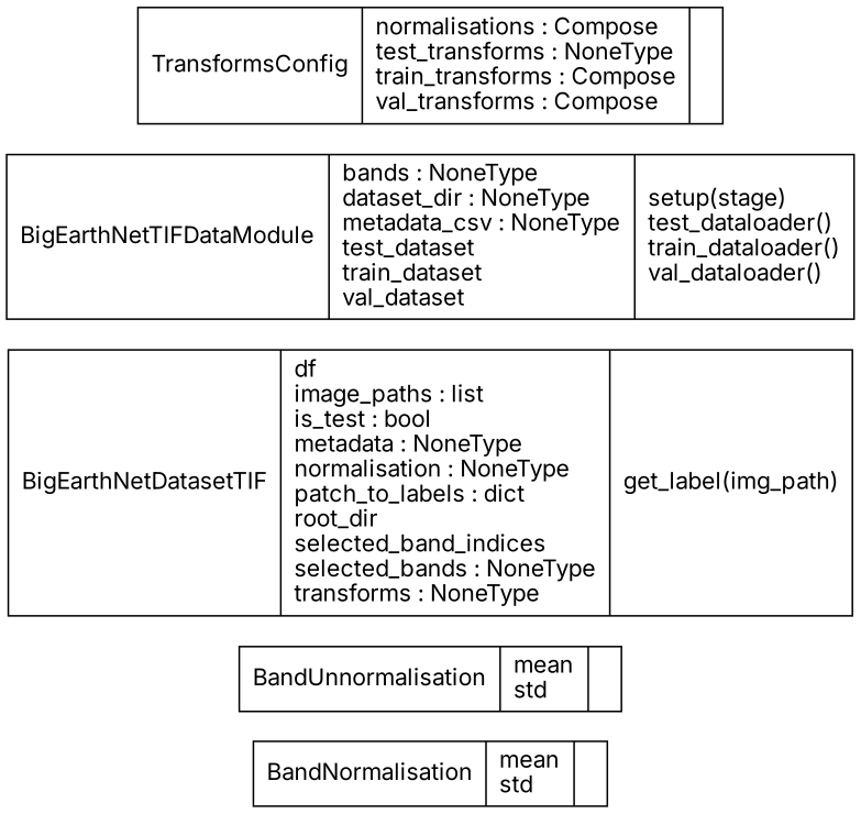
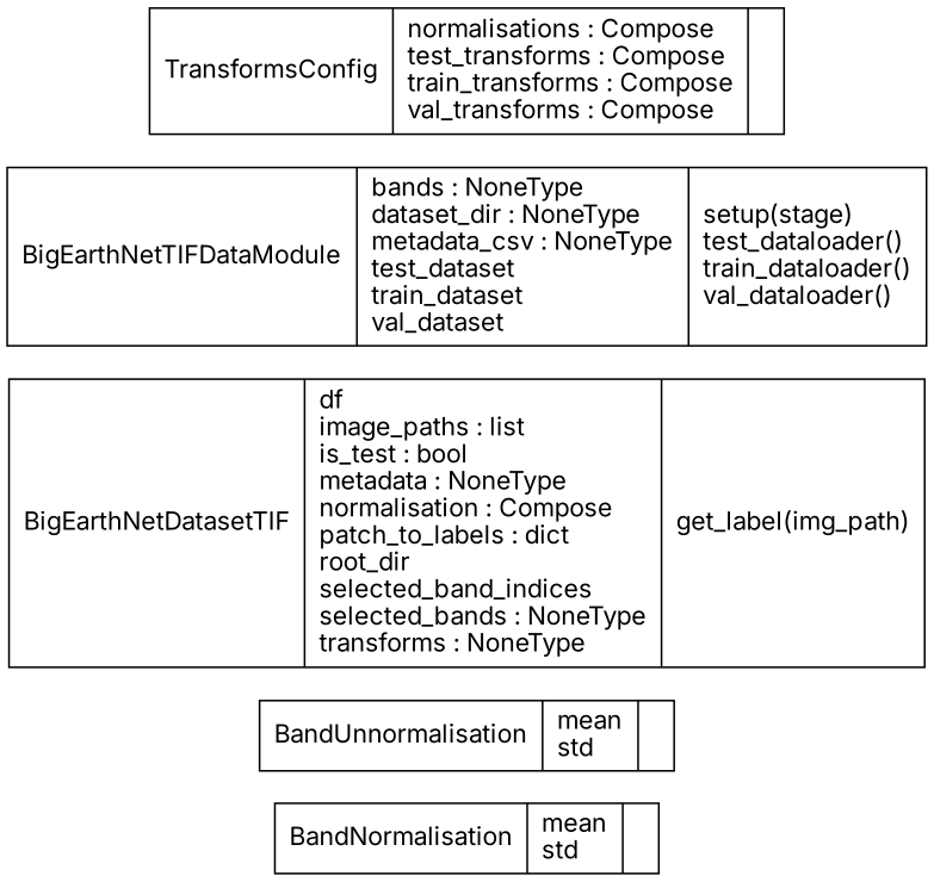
  digraph {
    rankdir=LR
    fontname=Inter
    node [color=black fontcolor=black shape=record style=solid fontname=Inter]
    n1 [label=<{BandNormalisation|mean<br ALIGN="LEFT"/>std<br ALIGN="LEFT"/>|}>]
    n2 [label=<{BandUnnormalisation|mean<br ALIGN="LEFT"/>std<br ALIGN="LEFT"/>|}>]
-   n3 [label=<{BigEarthNetDatasetTIF|df<br ALIGN="LEFT"/>image_paths : list<br ALIGN="LEFT"/>is_test : bool<br ALIGN="LEFT"/>metadata : NoneType<br ALIGN="LEFT"/>normalisation : NoneType<br ALIGN="LEFT"/>patch_to_labels : dict<br ALIGN="LEFT"/>root_dir<br ALIGN="LEFT"/>selected_band_indices<br ALIGN="LEFT"/>selected_bands : NoneType<br ALIGN="LEFT"/>transforms : NoneType<br ALIGN="LEFT"/>|get_label(img_path)<br ALIGN="LEFT"/>}>]
+   n3 [label=<{BigEarthNetDatasetTIF|df<br ALIGN="LEFT"/>image_paths : list<br ALIGN="LEFT"/>is_test : bool<br ALIGN="LEFT"/>metadata : NoneType<br ALIGN="LEFT"/>normalisation : Compose<br ALIGN="LEFT"/>patch_to_labels : dict<br ALIGN="LEFT"/>root_dir<br ALIGN="LEFT"/>selected_band_indices<br ALIGN="LEFT"/>selected_bands : NoneType<br ALIGN="LEFT"/>transforms : NoneType<br ALIGN="LEFT"/>|get_label(img_path)<br ALIGN="LEFT"/>}>]
    n4 [label=<{BigEarthNetTIFDataModule|bands : NoneType<br ALIGN="LEFT"/>dataset_dir : NoneType<br ALIGN="LEFT"/>metadata_csv : NoneType<br ALIGN="LEFT"/>test_dataset<br ALIGN="LEFT"/>train_dataset<br ALIGN="LEFT"/>val_dataset<br ALIGN="LEFT"/>|setup(stage)<br ALIGN="LEFT"/>test_dataloader()<br ALIGN="LEFT"/>train_dataloader()<br ALIGN="LEFT"/>val_dataloader()<br ALIGN="LEFT"/>}>]
-   n5 [label=<{TransformsConfig|normalisations : Compose<br ALIGN="LEFT"/>test_transforms : NoneType<br ALIGN="LEFT"/>train_transforms : Compose<br ALIGN="LEFT"/>val_transforms : Compose<br ALIGN="LEFT"/>|}>]
+   n5 [label=<{TransformsConfig|normalisations : Compose<br ALIGN="LEFT"/>test_transforms : Compose<br ALIGN="LEFT"/>train_transforms : Compose<br ALIGN="LEFT"/>val_transforms : Compose<br ALIGN="LEFT"/>|}>]
  }
